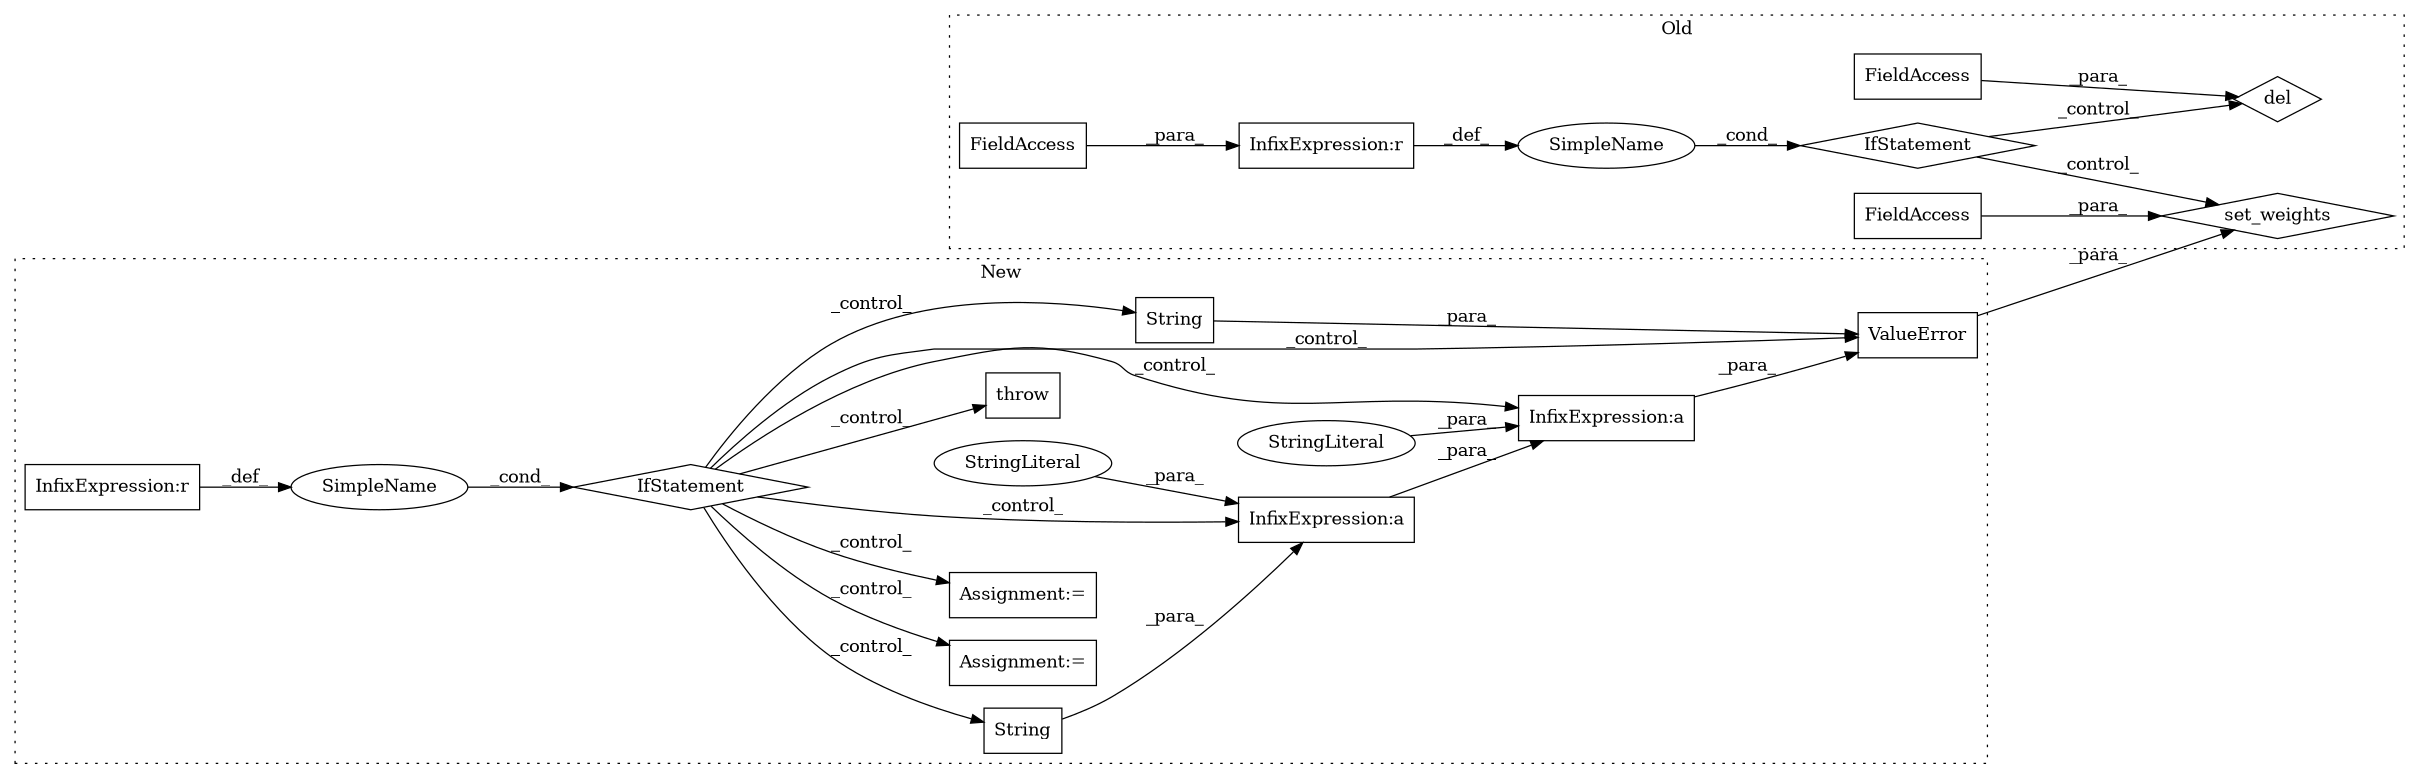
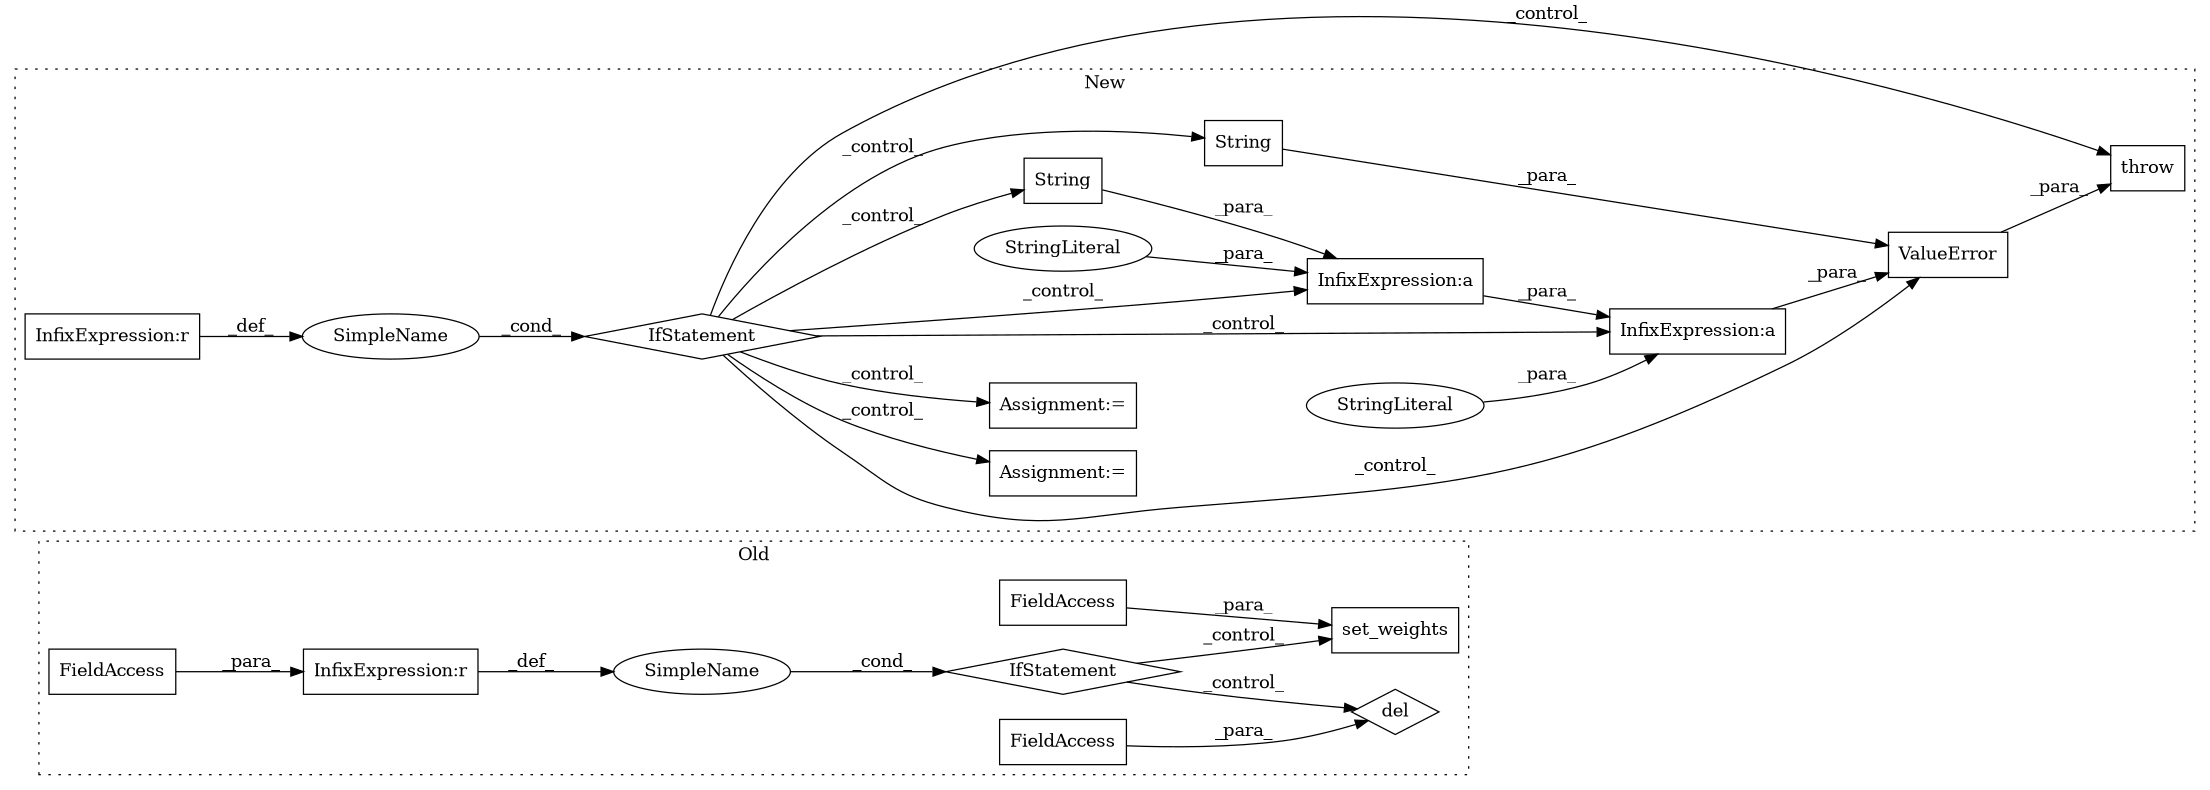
  digraph {
    rankdir=LR
    node [a=32 l=20 shape=box]
-   n1 [l="12,1" label=set_weights s="1571,1603" shape=diamond]
+   n1 [l="12,1" label=set_weights s="1571,1603"]
    n2 [a=25 l="4,2" label=IfStatement s="1524,1556" shape=diamond]
    n3 [a=42 label=SimpleName shape=ellipse l=""]
    n4 [a=27 l=4 label="InfixExpression:r" s=1548]
    n5 [a=22 label=FieldAccess s=1528]
    n6 [l="4,1" label=del s="1612,1636" shape=diamond]
    n7 [a=22 label=FieldAccess s=1583]
    n8 [a=22 label=FieldAccess s=1616]
    n9 [a=25 l="4,2" label=IfStatement s="1440,1455" shape=diamond]
    n10 [a=7 l=1 label="Assignment:=" s=1929]
    n11 [a=42 label=SimpleName shape=ellipse l=""]
    n12 [a=7 l=1 label="Assignment:=" s=2111]
    n13 [l="7,1" label=String s="1495,1511"]
    n14 [l="11,1" label=ValueError s="1471,1640"]
    n15 [a=27 l=4 label="InfixExpression:r" s=1447]
    n16 [a=53 l=6 label=throw s=1465]
    n17 [l="7,1" label=String s="1614,1632"]
    n18 [a=27 l=3 label="InfixExpression:a" s=1492]
    n19 [a=27 l=3 label="InfixExpression:a" s=1513]
    n20 [a=45 l=94 label=StringLiteral s=1516 shape=ellipse]
    n21 [a=45 l=7 label=StringLiteral s=1485 shape=ellipse]
    subgraph cluster_1 {
      label=Old
      style=dotted
      n1
      n2
      n3
      n4
      n5
      n6
      n7
      n8
    }
    subgraph cluster_2 {
      label=New
      style=dotted
      n9
      n10
      n11
      n12
      n13
      n14
      n15
      n16
      n17
      n18
      n19
      n20
      n21
    }
    n2 -> n1 [label=_control_]
    n2 -> n6 [label=_control_]
    n3 -> n2 [label=_cond_]
    n4 -> n3 [label=_def_]
    n5 -> n4 [label=_para_]
    n7 -> n1 [label=_para_]
    n8 -> n6 [label=_para_]
    n9 -> n10 [label=_control_]
    n9 -> n12 [label=_control_]
    n9 -> n13 [label=_control_]
    n9 -> n14 [label=_control_]
    n9 -> n16 [label=_control_]
    n9 -> n17 [label=_control_]
    n9 -> n18 [label=_control_]
    n9 -> n19 [label=_control_]
    n11 -> n9 [label=_cond_]
    n13 -> n18 [label=_para_]
-   n14 -> n1 [label=_para_]
+   n14 -> n16 [label=_para_]
    n15 -> n11 [label=_def_]
    n17 -> n14 [label=_para_]
    n18 -> n19 [label=_para_]
    n19 -> n14 [label=_para_]
    n20 -> n19 [label=_para_]
    n21 -> n18 [label=_para_]
  }
